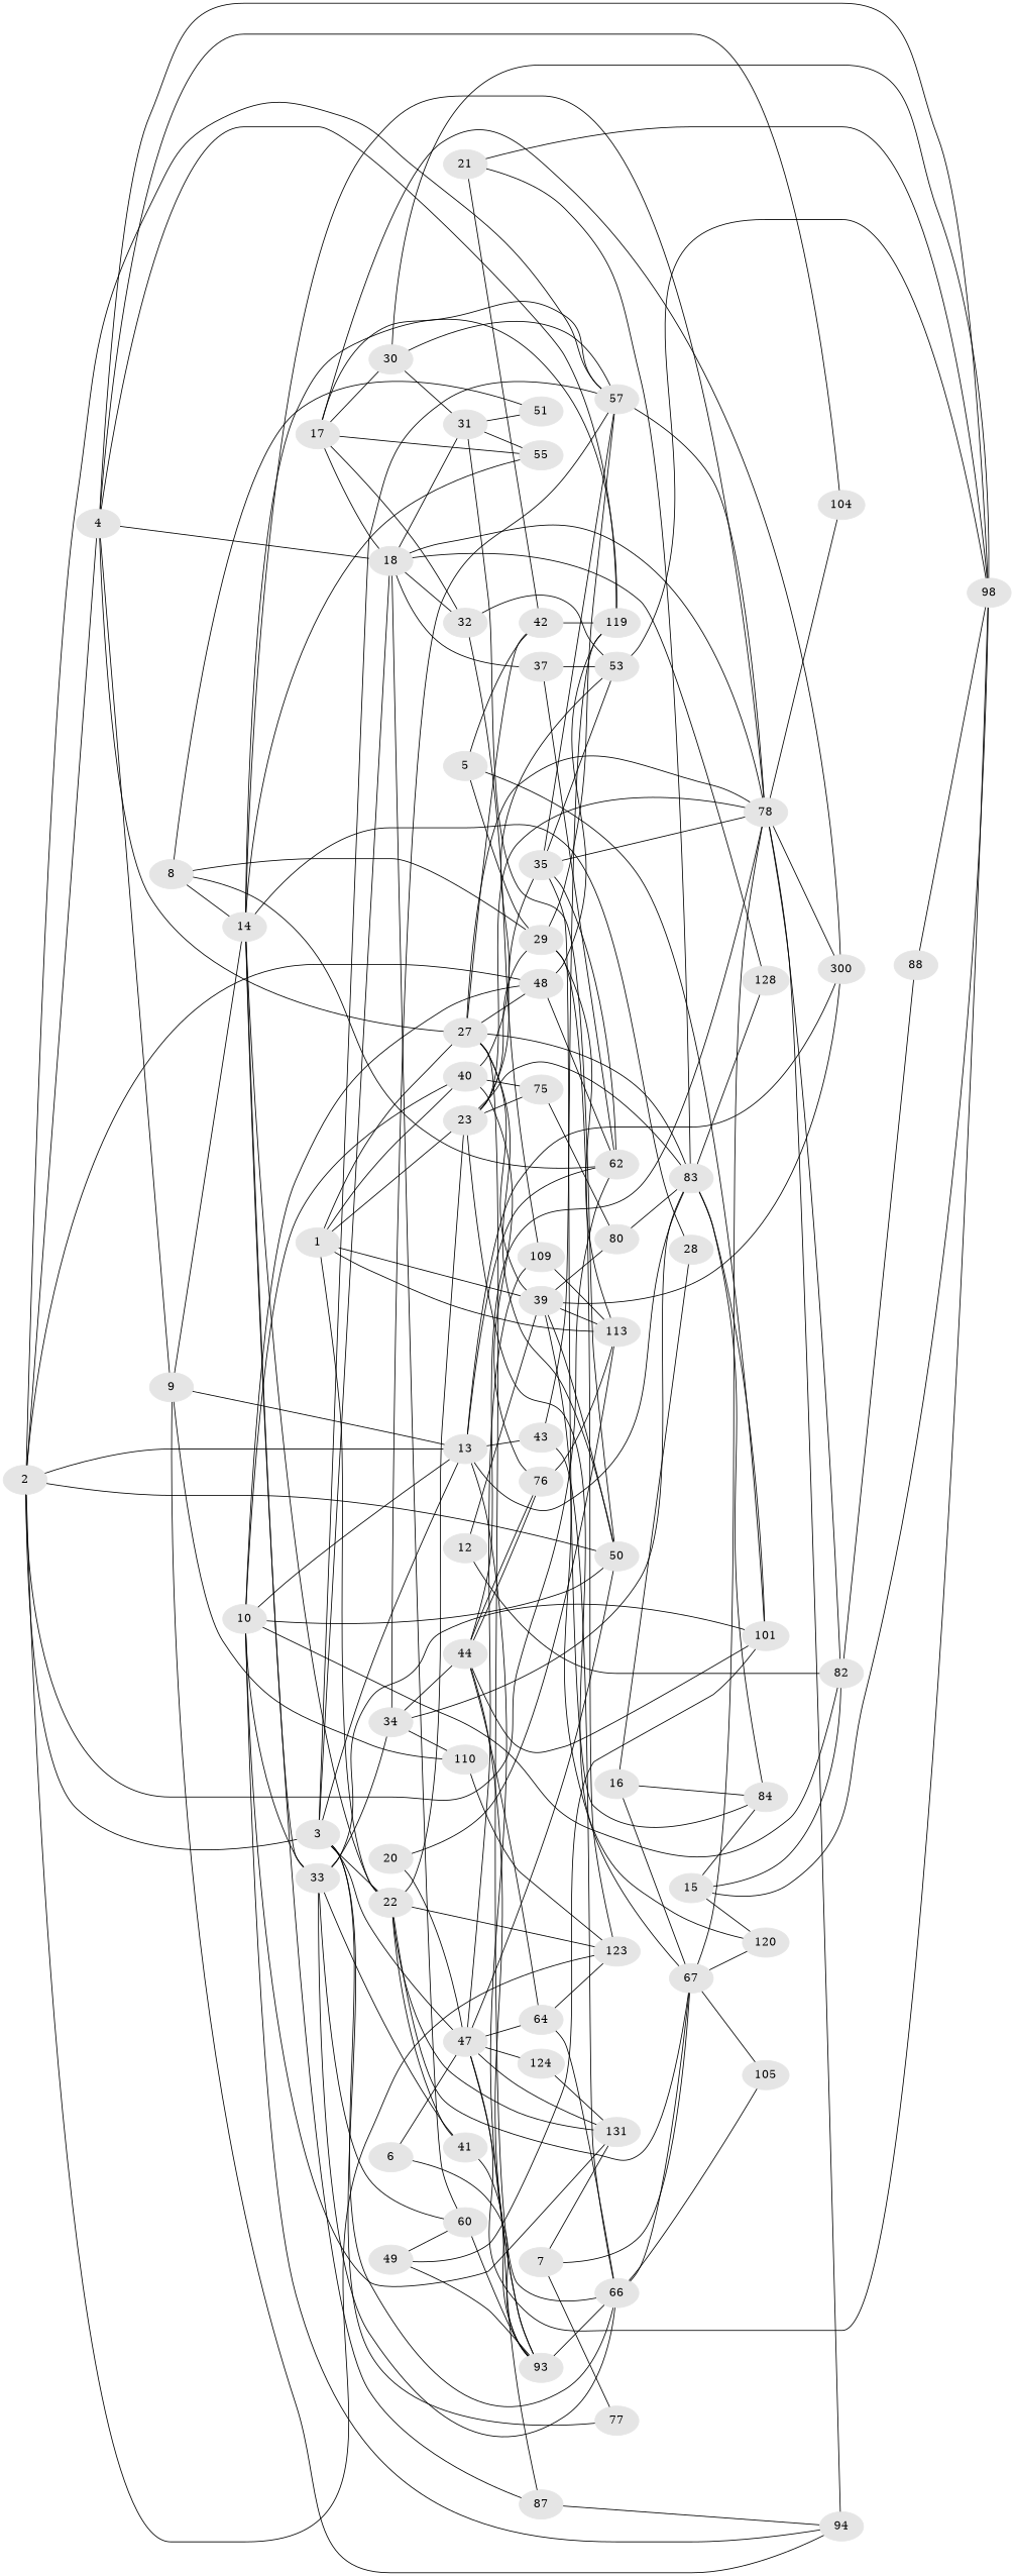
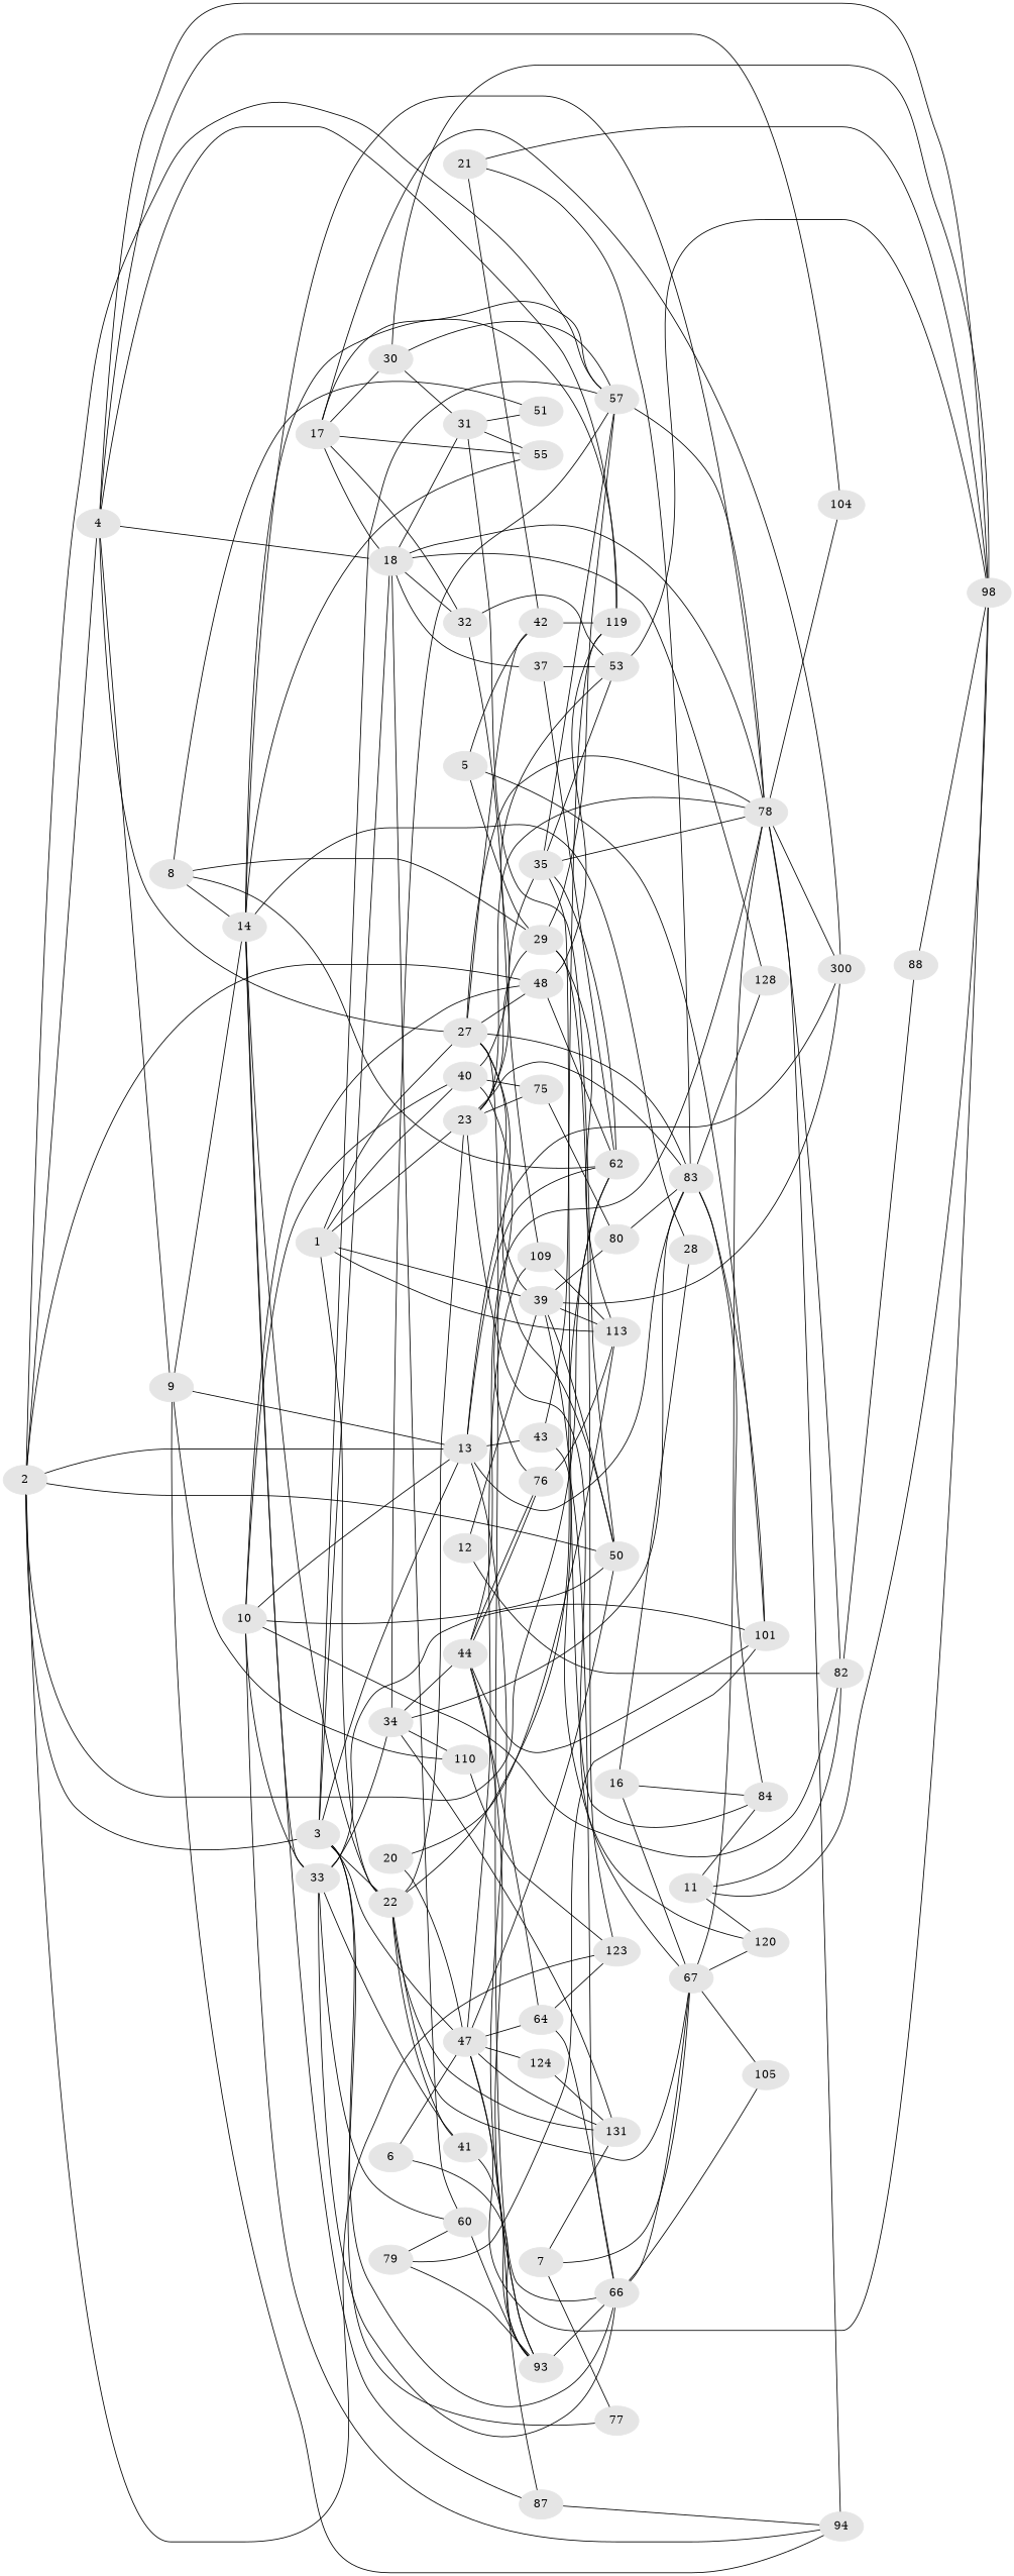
  graph {
    rankdir=LR
    node [color=gray90 style=filled]
    1 [super="+102"]
    22 [super="+52+90"]
    23 [super="+96"]
    27 [super="+130+61"]
    39 [super="+81"]
    40
    113
    62 [super="+126"]
    67 [super="+91"]
    131
    41
    29 [super="+45"]
    83 [super="+108"]
    78 [super="+107"]
    120
    35
    75
    48
    50 [super="+125"]
    66 [super="+116"]
    42 [super="+127"]
    n22 [label=300]
    80
    53 [super="+63"]
    76
    2 [super="+11+38+74"]
    3 [super="+19+73+59"]
    4 [super="+117+71"]
    13 [super="+26"]
    57 [super="+58+95"]
    123
    18 [super="+25"]
    47 [super="+103+72"]
    77
    9 [super="+68"]
    98
    104
    119 [super="+122"]
    93 [super="+115"]
    43
    32 [super="+114"]
    31
    37
    60
    128
    87
    109
    64
    124
    105
    14 [super="+118+56"]
    94
    110
    5
    101 [super="+112"]
    6
    7
    8
    51
    33 [super="+36+54"]
    28 [super="+89"]
    55 [super="+86"]
    10 [super="+99"]
    82
    34 [super="+69"]
    88
    12
    84
-   15 [super="+24"]
+   15 [super="+24" label=11]
    16
    17 [super="+106"]
    30
    20
    21
    44 [super="+85"]
-   49
+   49 [label=79]
    1 -- 22
    1 -- 23
    1 -- 27
    1 -- 39
    1 -- 40
    1 -- 113
    22 -- 23
-   22 -- 123
+   22 -- 62
    22 -- 67
    22 -- 131
    22 -- 41
    23 -- 29
    23 -- 83
    23 -- 78
    23 -- 120
    23 -- 35
    23 -- 75
    27 -- 39
    27 -- 83 [weight=2]
    27 -- 78
    27 -- 48
    27 -- 50 [weight=2]
    27 -- 66 [weight=2]
    27 -- 42
    39 -- 113
    39 -- 67
    39 -- 50 [weight=2]
    39 -- n22
    39 -- 80
    40 -- 75
    40 -- 53
    40 -- 76
    67 -- 78
    67 -- 120
    67 -- 105
    41 -- 93
    29 -- 113
    29 -- 57
    29 -- 123
    83 -- 128
    83 -- 101
    83 -- 84
    78 -- n22
    78 -- 104
    78 -- 94
    78 -- 82
    35 -- 62
    35 -- 78
    35 -- 53
    35 -- 57
    35 -- 84
    75 -- 80
    48 -- 62
    48 -- 119
    66 -- 67
    66 -- 105
    42 -- 119
    80 -- 83
    53 -- 98
    76 -- 113
    2 -- 62
    2 -- 48
    2 -- 50
    2 -- 3
    2 -- 4
    2 -- 13
    2 -- 57
    2 -- 123
    3 -- 22
    3 -- 66
    3 -- 13
    3 -- 57
    3 -- 18
    3 -- 47
    3 -- 77
    4 -- 27
    4 -- 18
    4 -- 9
    4 -- 98
    4 -- 104
    4 -- 119
    13 -- 62
    13 -- 83
    13 -- n22
    13 -- 93
    13 -- 43
    57 -- 78
    18 -- 78
    18 -- 32
    18 -- 31
    18 -- 37
    18 -- 60
    18 -- 128
    47 -- 131
    47 -- 50
    47 -- 98 [weight=2]
    47 -- 87
    47 -- 109
    47 -- 64
    47 -- 124
    9 -- 13
    9 -- 14
    9 -- 94
    9 -- 110
    93 -- 66
    43 -- 66
    43 -- 119
    32 -- 53
    32 -- 109
    31 -- 50
    31 -- 51
    31 -- 55
    37 -- 62
    37 -- 53
    60 -- 93
    87 -- 94
    109 -- 113
    64 -- 66
    64 -- 123
    124 -- 131
    14 -- 22
    14 -- 78
    14 -- 119
    14 -- 87
    14 -- 33
    14 -- 28
    14 -- 55 [weight=2]
    110 -- 123
    5 -- 29
    5 -- 42
    5 -- 101
    6 -- 47
    6 -- 93
    7 -- 67
    7 -- 131
    7 -- 77
    8 -- 62
    8 -- 29
    8 -- 14
    8 -- 51
    33 -- 41
    33 -- 66
    33 -- 60
    33 -- 101
    33 -- 34 [weight=2]
    10 -- 40
-   10 -- 131
+   34 -- 131
    10 -- 48
    10 -- 50
    10 -- 13
    10 -- 94
    10 -- 33
    10 -- 82
    82 -- 88
    34 -- 83
    34 -- 57
    34 -- 110
    34 -- 44
    88 -- 98
    12 -- 39
    12 -- 82
    15 -- 120
    15 -- 98
    15 -- 82
    15 -- 84
    16 -- 67
    16 -- 28
    16 -- 84
    17 -- n22
    17 -- 57
    17 -- 18
    17 -- 32
    17 -- 55
    17 -- 30
    30 -- 57
    30 -- 98
    30 -- 31
    20 -- 113
    20 -- 47
    21 -- 83
    21 -- 42
    21 -- 98
    44 -- 78
    44 -- 76
    44 -- 76
    44 -- 93
    44 -- 64
    44 -- 101
    49 -- 93
    49 -- 60
    49 -- 101
  }
